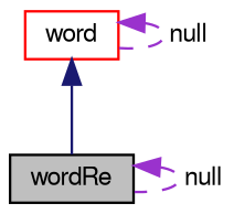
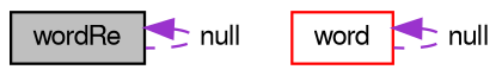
  digraph {
    node [fontname=FreeSans fontsize=10 shape=record]
    edge [color=darkorchid3 dir=back fontname=FreeSans fontsize=10 labelfontname=FreeSans labelfontsize=10 style=dashed]
    n1 [color=black fillcolor=grey75 fontcolor=black height=0.2 label=wordRe style=filled width=0.4]
    n2 [color=red height=0.2 label=word width=0.4]
    n1 -> n1 [label=" null"]
-   n2 -> n1 [color=midnightblue style=solid]
    n2 -> n2 [label=" null"]
  }
